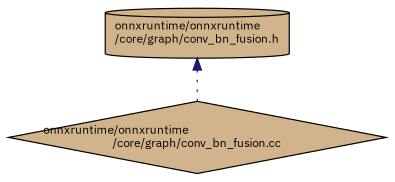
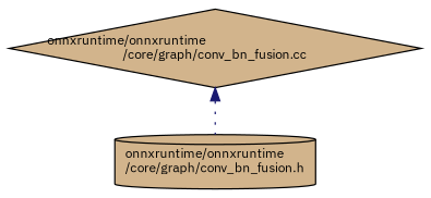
  digraph {
    fontname="IBM Plex Sans"
    node [color=black fillcolor=tan fontname="IBM Plex Sans" fontsize=10 style=filled]
    n1 [fontcolor=black height=0.2 label="onnxruntime/onnxruntime\l/core/graph/conv_bn_fusion.h" shape=cylinder width=0.4]
    n2 [height=0.2 label="onnxruntime/onnxruntime\l/core/graph/conv_bn_fusion.cc" shape=diamond width=0.4]
-   n1 -> n2 [color=midnightblue dir=back fontname="IBM Plex Sans" fontsize=10 labelfontname=Helvetica labelfontsize=10 style=dotted]
+   n2 -> n1 [color=midnightblue dir=back fontname="IBM Plex Sans" fontsize=10 labelfontname=Helvetica labelfontsize=10 style=dotted]
  }
